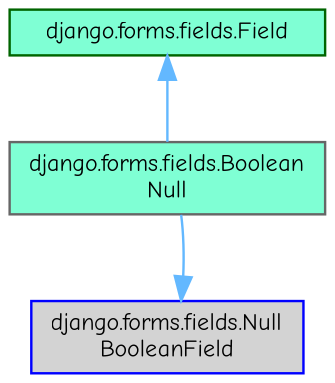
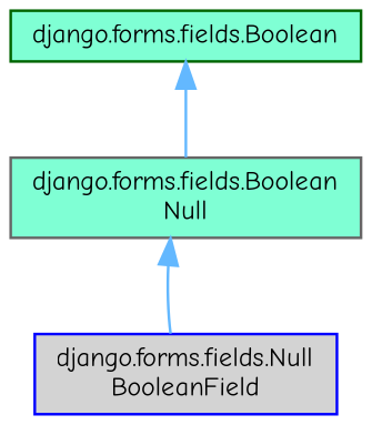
  digraph {
    fontname="Comic Neue"
    node [fillcolor=aquamarine fontname="Comic Neue" fontsize=10 shape=box style=filled]
    edge [color=steelblue1 dir=back fontname="Comic Neue" fontsize=10 labelfontname=Helvetica labelfontsize=10 style=solid]
    n1 [color=gray40 fontcolor=black height=0.2 label="django.forms.fields.Boolean\lNull" width=0.4]
    n2 [color=blue fillcolor=lightgrey height=0.2 label="django.forms.fields.Null\lBooleanField" width=0.4]
-   n3 [color=darkgreen height=0.2 label="django.forms.fields.Field" width=0.4]
-   n2 -> n1
+   n3 [color=darkgreen height=0.2 label="django.forms.fields.Boolean" width=0.4]
+   n1 -> n2
    n3 -> n1
  }
